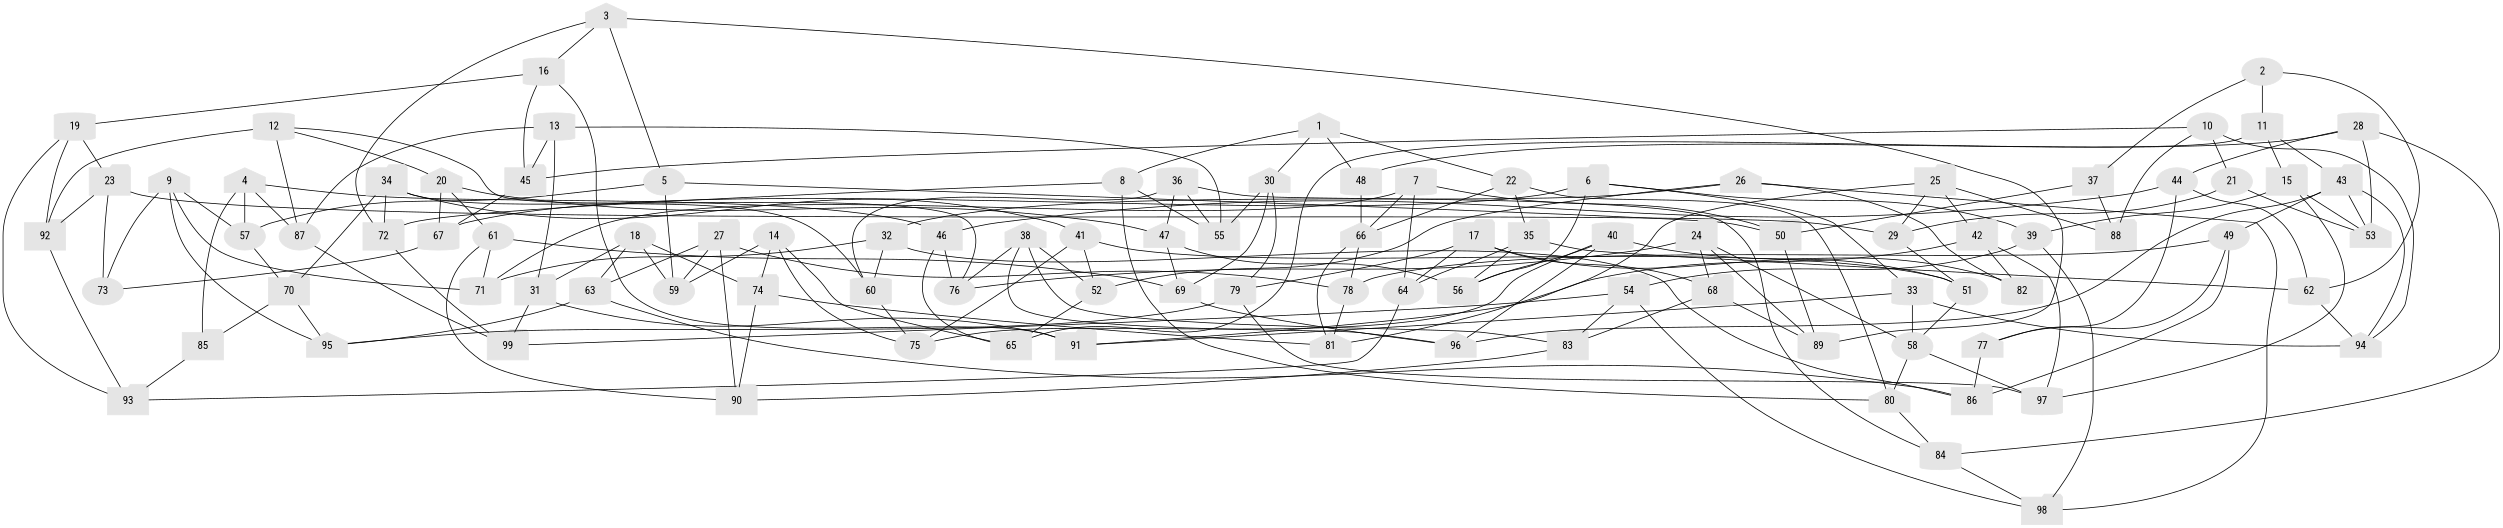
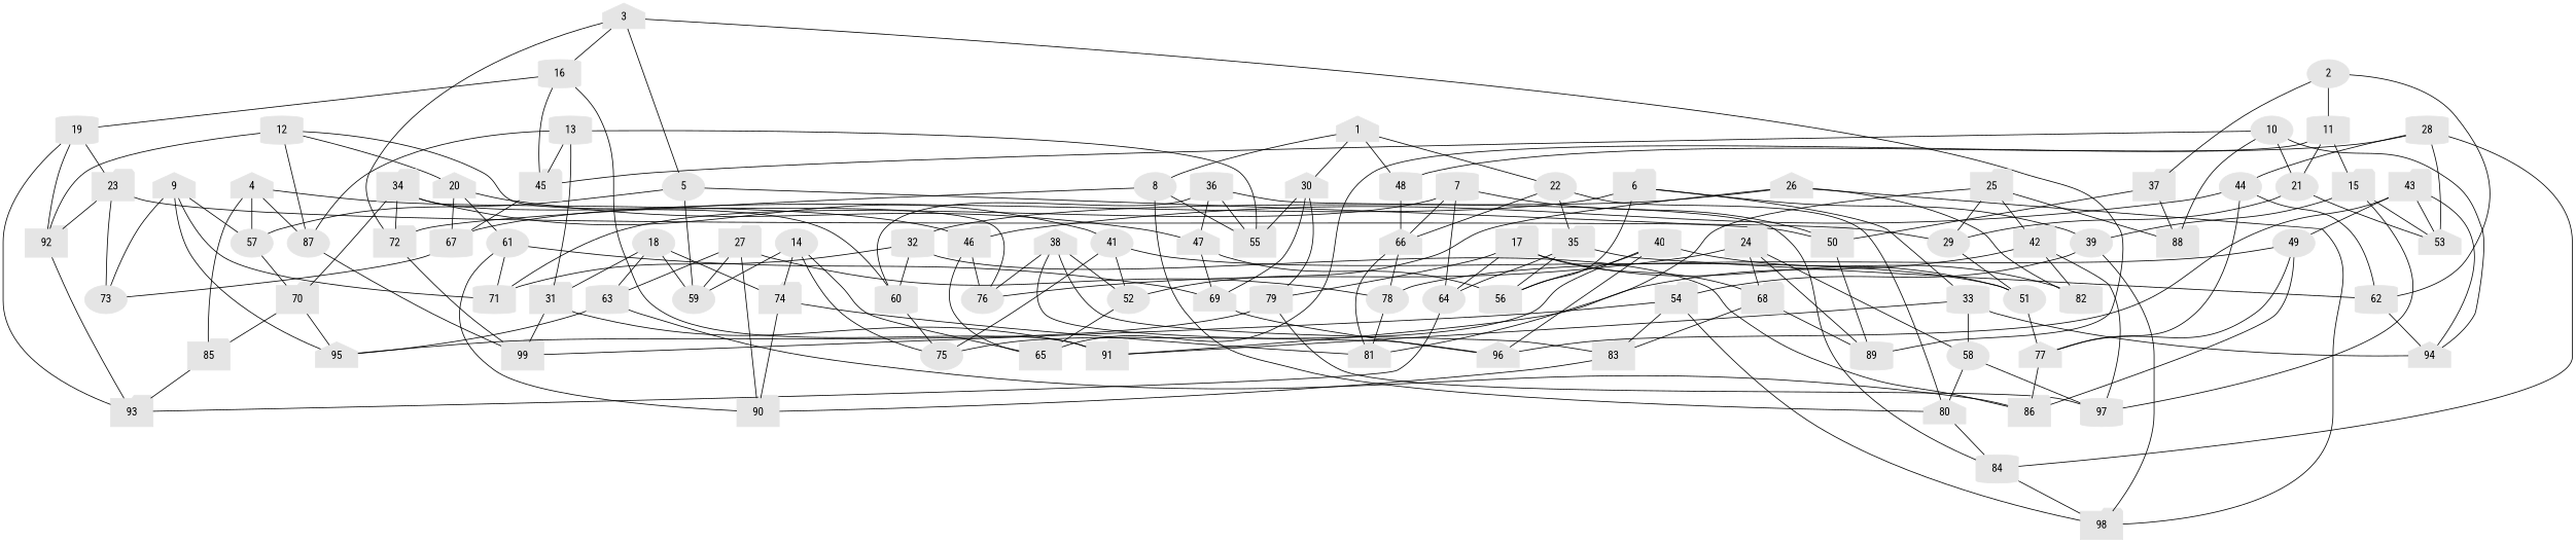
  graph {
    fontname="Roboto Condensed"
    node [color=gray90 fontname="Roboto Condensed" shape=folder style=filled]
    edge [fontname="Roboto Condensed"]
    1 [shape=house]
    8 [shape=ellipse]
    22 [shape=ellipse]
    30 [shape=house]
    48 [shape=cylinder]
    72
    55
    80 [shape=house]
    66 [shape=house]
    35
    79 [shape=cylinder]
    69 [shape=house]
    2 [shape=ellipse]
    11 [shape=cylinder]
    37
    62 [shape=cylinder]
    21 [shape=ellipse]
    15
    65
    50
    88
    94 [shape=house]
    85
    93
    3 [shape=house]
    5 [shape=ellipse]
    16 [shape=cylinder]
    89 [shape=cylinder]
    57 [shape=ellipse]
    59 [shape=ellipse]
    45
    19 [shape=cylinder]
    91
    99
    4 [shape=house]
    46
    87 [shape=ellipse]
    76 [shape=ellipse]
    70
    33 [shape=cylinder]
    6
    39 [shape=ellipse]
    56 [shape=cylinder]
    67 [shape=cylinder]
    58 [shape=ellipse]
    98
    54
    73 [shape=ellipse]
    7 [shape=cylinder]
    64 [shape=ellipse]
    71 [shape=cylinder]
    81 [shape=house]
    78 [shape=ellipse]
    84 [shape=cylinder]
    9 [shape=house]
    95 [shape=house]
    10 [shape=ellipse]
    53 [shape=house]
    29 [shape=ellipse]
    97 [shape=cylinder]
    12 [shape=cylinder]
    20 [shape=house]
    92
    47 [shape=house]
    61 [shape=ellipse]
    13 [shape=cylinder]
    31
    14 [shape=ellipse]
    74
    75 [shape=ellipse]
    90
    23
    17
    51 [shape=ellipse]
    68
    77 [shape=house]
    83
    18 [shape=ellipse]
    63 [shape=cylinder]
    86
    24
    25
    42
    82 [shape=cylinder]
    26 [shape=house]
    32 [shape=cylinder]
    52 [shape=ellipse]
    60 [shape=cylinder]
    27
    28 [shape=cylinder]
    44 [shape=ellipse]
    96 [shape=house]
    34
    41 [shape=ellipse]
    36 [shape=cylinder]
    38 [shape=house]
    40 [shape=cylinder]
    43
    49 [shape=ellipse]
    1 -- 8
    1 -- 22
    1 -- 30
    1 -- 48
    8 -- 72
    8 -- 55
    8 -- 80
    22 -- 80
    22 -- 66
    22 -- 35
    30 -- 55
    30 -- 79
    30 -- 69
    48 -- 66
    72 -- 99
    80 -- 84
    66 -- 81
    66 -- 78
    35 -- 62
    35 -- 56
    35 -- 64
    79 -- 95
    79 -- 97
    69 -- 96
    2 -- 11
    2 -- 37
    2 -- 62
-   11 -- 43
+   11 -- 21
    11 -- 15
    11 -- 65
    37 -- 50
    37 -- 88
    62 -- 94
    21 -- 53
    21 -- 29
    15 -- 39
    15 -- 53
    15 -- 97
    50 -- 89
    85 -- 93
    3 -- 72
    3 -- 5
    3 -- 16
    3 -- 89
    5 -- 50
    5 -- 57
    5 -- 59
    16 -- 45
    16 -- 19
    16 -- 91
    57 -- 70
    45 -- 67
    19 -- 93
    19 -- 92
    19 -- 23
    4 -- 85
    4 -- 57
    4 -- 46
    4 -- 87
    46 -- 65
    46 -- 76
    87 -- 99
    70 -- 85
    70 -- 95
    33 -- 94
    33 -- 91
    33 -- 58
    6 -- 33
    6 -- 39
    6 -- 56
    6 -- 67
    39 -- 98
    39 -- 54
    67 -- 73
    58 -- 80
    58 -- 97
    54 -- 99
    54 -- 98
    54 -- 83
    7 -- 66
    7 -- 50
    7 -- 64
    7 -- 71
    64 -- 93
    78 -- 81
    84 -- 98
    9 -- 57
    9 -- 73
    9 -- 71
    9 -- 95
    10 -- 21
    10 -- 88
    10 -- 94
    10 -- 45
    29 -- 51
    12 -- 87
    12 -- 76
    12 -- 20
    12 -- 92
    20 -- 67
    20 -- 47
    20 -- 61
    92 -- 93
    47 -- 69
    47 -- 56
    61 -- 69
    61 -- 71
    61 -- 90
    13 -- 55
    13 -- 45
    13 -- 87
    13 -- 31
    31 -- 91
    31 -- 99
    14 -- 65
    14 -- 59
    14 -- 74
    14 -- 75
    74 -- 81
    74 -- 90
    23 -- 73
    23 -- 29
    23 -- 92
    17 -- 79
    17 -- 64
    17 -- 51
    17 -- 68
-   51 -- 58
+   51 -- 77
    68 -- 89
    68 -- 83
    77 -- 86
    83 -- 90
    18 -- 59
    18 -- 31
    18 -- 74
    18 -- 63
    63 -- 95
    63 -- 86
    24 -- 89
    24 -- 76
    24 -- 58
    24 -- 68
    25 -- 88
    25 -- 81
    25 -- 29
    25 -- 42
    42 -- 91
    42 -- 97
    42 -- 82
    26 -- 98
    26 -- 82
    26 -- 32
    26 -- 52
    32 -- 71
    32 -- 86
    32 -- 60
    52 -- 65
    60 -- 75
    27 -- 59
    27 -- 78
    27 -- 90
    27 -- 63
    28 -- 48
    28 -- 84
    28 -- 53
    28 -- 44
    44 -- 62
    44 -- 46
    44 -- 77
    34 -- 72
    34 -- 70
    34 -- 60
    34 -- 41
    41 -- 75
    41 -- 51
    41 -- 52
    36 -- 55
    36 -- 84
    36 -- 47
    36 -- 60
    38 -- 76
    38 -- 83
    38 -- 52
    38 -- 96
    40 -- 56
    40 -- 75
    40 -- 82
    40 -- 96
    43 -- 94
    43 -- 53
    43 -- 96
    43 -- 49
    49 -- 78
    49 -- 77
    49 -- 86
  }
